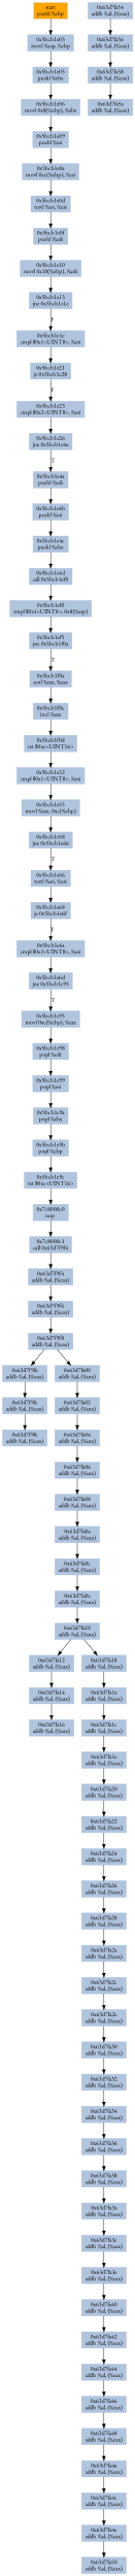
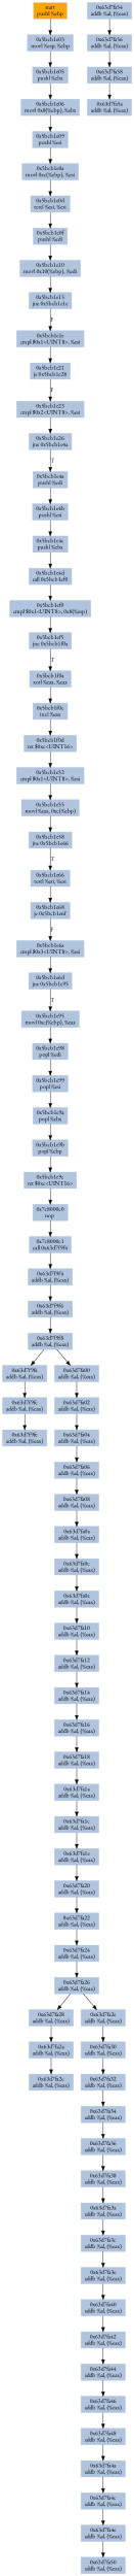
  digraph {
    fontname="EB Garamond"
    node [color=lightsteelblue fillcolor=lightsteelblue fontname="EB Garamond" shape=rectangle style=filled]
    edge [color="#000000" fontname="EB Garamond"]
    n1 [color=lightgrey fillcolor=orange label="start\npushl %ebp"]
    n2 [label="0x5bcb1e03\nmovl %esp, %ebp"]
    n3 [label="0x5bcb1e05\npushl %ebx"]
    n4 [label="0x5bcb1e06\nmovl 0x8(%ebp), %ebx"]
    n5 [label="0x5bcb1e09\npushl %esi"]
    n6 [label="0x5bcb1e0a\nmovl 0xc(%ebp), %esi"]
    n7 [label="0x5bcb1e0d\ntestl %esi, %esi"]
    n8 [label="0x5bcb1e0f\npushl %edi"]
    n9 [label="0x5bcb1e10\nmovl 0x10(%ebp), %edi"]
    n10 [label="0x5bcb1e13\njne 0x5bcb1e1e"]
    n11 [label="0x5bcb1e1e\ncmpl $0x1<UINT8>, %esi"]
    n12 [label="0x5bcb1e21\nje 0x5bcb1e28"]
    n13 [label="0x5bcb1e23\ncmpl $0x2<UINT8>, %esi"]
    n14 [label="0x5bcb1e26\njne 0x5bcb1e4a"]
    n15 [label="0x5bcb1e4a\npushl %edi"]
    n16 [label="0x5bcb1e4b\npushl %esi"]
    n17 [label="0x5bcb1e4c\npushl %ebx"]
    n18 [label="0x5bcb1e4d\ncall 0x5bcb1ef0"]
    n19 [label="0x5bcb1ef0\ncmpl $0x1<UINT8>, 0x8(%esp)"]
    n20 [label="0x5bcb1ef5\njne 0x5bcb1f0a"]
    n21 [label="0x5bcb1f0a\nxorl %eax, %eax"]
    n22 [label="0x5bcb1f0c\nincl %eax"]
    n23 [label="0x5bcb1f0d\nret $0xc<UINT16>"]
    n24 [label="0x5bcb1e52\ncmpl $0x1<UINT8>, %esi"]
    n25 [label="0x5bcb1e55\nmovl %eax, 0xc(%ebp)"]
    n26 [label="0x5bcb1e58\njne 0x5bcb1e66"]
    n27 [label="0x5bcb1e66\ntestl %esi, %esi"]
    n28 [label="0x5bcb1e68\nje 0x5bcb1e6f"]
    n29 [label="0x5bcb1e6a\ncmpl $0x3<UINT8>, %esi"]
    n30 [label="0x5bcb1e6d\njne 0x5bcb1e95"]
    n31 [label="0x5bcb1e95\nmovl 0xc(%ebp), %eax"]
    n32 [label="0x5bcb1e98\npopl %edi"]
    n33 [label="0x5bcb1e99\npopl %esi"]
    n34 [label="0x5bcb1e9a\npopl %ebx"]
    n35 [label="0x5bcb1e9b\npopl %ebp"]
    n36 [label="0x5bcb1e9c\nret $0xc<UINT16>"]
    n37 [label="0x7c8000c0\nnop "]
    n38 [label="0x7c8000c1\ncall 0x63d7f9f4"]
    n39 [label="0x63d7f9f4\naddb %al, (%eax)"]
    n40 [label="0x63d7f9f6\naddb %al, (%eax)"]
    n41 [label="0x63d7f9f8\naddb %al, (%eax)"]
    n42 [label="0x63d7f9fa\naddb %al, (%eax)"]
    n43 [label="0x63d7fa00\naddb %al, (%eax)"]
    n44 [label="0x63d7f9fc\naddb %al, (%eax)"]
    n45 [label="0x63d7f9fe\naddb %al, (%eax)"]
    n46 [label="0x63d7fa02\naddb %al, (%eax)"]
    n47 [label="0x63d7fa04\naddb %al, (%eax)"]
    n48 [label="0x63d7fa06\naddb %al, (%eax)"]
    n49 [label="0x63d7fa08\naddb %al, (%eax)"]
    n50 [label="0x63d7fa0a\naddb %al, (%eax)"]
    n51 [label="0x63d7fa0c\naddb %al, (%eax)"]
    n52 [label="0x63d7fa0e\naddb %al, (%eax)"]
    n53 [label="0x63d7fa10\naddb %al, (%eax)"]
    n54 [label="0x63d7fa12\naddb %al, (%eax)"]
    n55 [label="0x63d7fa14\naddb %al, (%eax)"]
    n56 [label="0x63d7fa16\naddb %al, (%eax)"]
    n57 [label="0x63d7fa18\naddb %al, (%eax)"]
    n58 [label="0x63d7fa1a\naddb %al, (%eax)"]
    n59 [label="0x63d7fa1c\naddb %al, (%eax)"]
    n60 [label="0x63d7fa1e\naddb %al, (%eax)"]
    n61 [label="0x63d7fa20\naddb %al, (%eax)"]
    n62 [label="8x63d7fa22\naddb %al, (%eax)"]
    n63 [label="0x63d7fa24\naddb %al, (%eax)"]
    n64 [label="0x63d7fa26\naddb %al, (%eax)"]
    n65 [label="0x63d7fa28\naddb %al, (%eax)"]
    n66 [label="0x63d7fa2a\naddb %al, (%eax)"]
    n67 [label="0x63d7fa2c\naddb %al, (%eax)"]
    n68 [label="0x63d7fa2e\naddb %al, (%eax)"]
    n69 [label="0x63d7fa30\naddb %al, (%eax)"]
    n70 [label="0x63d7fa32\naddb %al, (%eax)"]
    n71 [label="0x63d7fa34\naddb %al, (%eax)"]
    n72 [label="0x63d7fa36\naddb %al, (%eax)"]
    n73 [label="0x63d7fa38\naddb %al, (%eax)"]
    n74 [label="0x63d7fa3a\naddb %al, (%eax)"]
    n75 [label="0x63d7fa3c\naddb %al, (%eax)"]
    n76 [label="0x63d7fa3e\naddb %al, (%eax)"]
    n77 [label="0x63d7fa40\naddb %al, (%eax)"]
    n78 [label="0x63d7fa42\naddb %al, (%eax)"]
    n79 [label="0x63d7fa44\naddb %al, (%eax)"]
    n80 [label="0x63d7fa46\naddb %al, (%eax)"]
    n81 [label="0x63d7fa48\naddb %al, (%eax)"]
    n82 [label="0x63d7fa4a\naddb %al, (%eax)"]
    n83 [label="0x63d7fa4c\naddb %al, (%eax)"]
    n84 [label="0x63d7fa4e\naddb %al, (%eax)"]
    n85 [label="0x63d7fa50\naddb %al, (%eax)"]
    n86 [label="0x63d7fa54\naddb %al, (%eax)"]
    n87 [label="0x63d7fa56\naddb %al, (%eax)"]
    n88 [label="0x63d7fa58\naddb %al, (%eax)"]
    n89 [label="0x63d7fa5a\naddb %al, (%eax)"]
    n1 -> n2
    n2 -> n3
    n3 -> n4
    n4 -> n5
    n5 -> n6
    n6 -> n7
    n7 -> n8
    n8 -> n9
    n9 -> n10
    n10 -> n11 [label=F]
    n11 -> n12
    n12 -> n13 [label=F]
    n13 -> n14
    n14 -> n15 [label=T]
    n15 -> n16
    n16 -> n17
    n17 -> n18
    n18 -> n19
    n19 -> n20
    n20 -> n21 [label=T]
    n21 -> n22
    n22 -> n23
    n23 -> n24
    n24 -> n25
    n25 -> n26
    n26 -> n27 [label=T]
    n27 -> n28
    n28 -> n29 [label=F]
    n29 -> n30
    n30 -> n31 [label=T]
    n31 -> n32
    n32 -> n33
    n33 -> n34
    n34 -> n35
    n35 -> n36
    n36 -> n37
    n37 -> n38
    n38 -> n39
    n39 -> n40
    n40 -> n41
    n41 -> n42
    n41 -> n43
    n42 -> n44
    n43 -> n46
    n44 -> n45
    n46 -> n47
    n47 -> n48
    n48 -> n49
    n49 -> n50
    n50 -> n51
    n51 -> n52
    n52 -> n53
    n53 -> n54
    n54 -> n55
    n55 -> n56
-   n53 -> n57
+   n56 -> n57
    n57 -> n58
    n58 -> n59
    n59 -> n60
    n60 -> n61
    n61 -> n62
    n62 -> n63
    n63 -> n64
    n64 -> n65
    n65 -> n66
    n66 -> n67
-   n67 -> n68
+   n64 -> n68
    n68 -> n69
    n69 -> n70
    n70 -> n71
    n71 -> n72
    n72 -> n73
    n73 -> n74
    n74 -> n75
    n75 -> n76
    n76 -> n77
    n77 -> n78
    n78 -> n79
    n79 -> n80
    n80 -> n81
    n81 -> n82
    n82 -> n83
    n83 -> n84
    n84 -> n85
    n86 -> n87
    n87 -> n88
    n88 -> n89
  }
